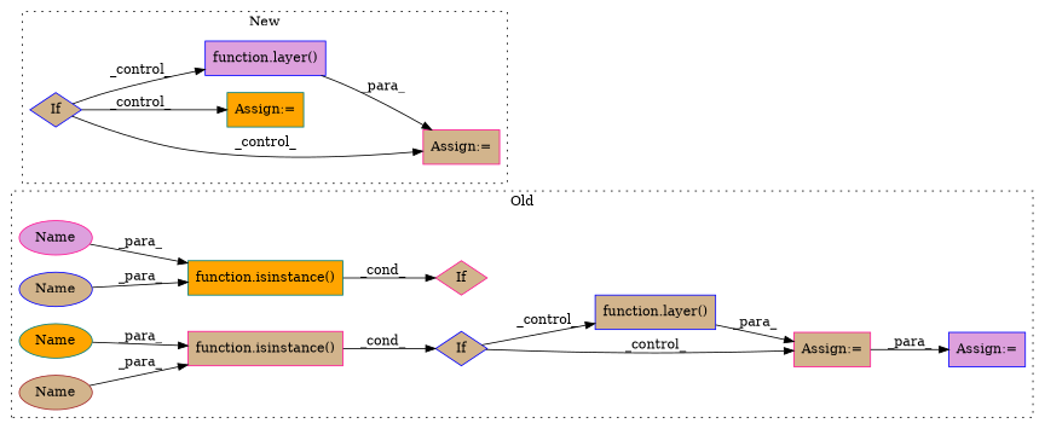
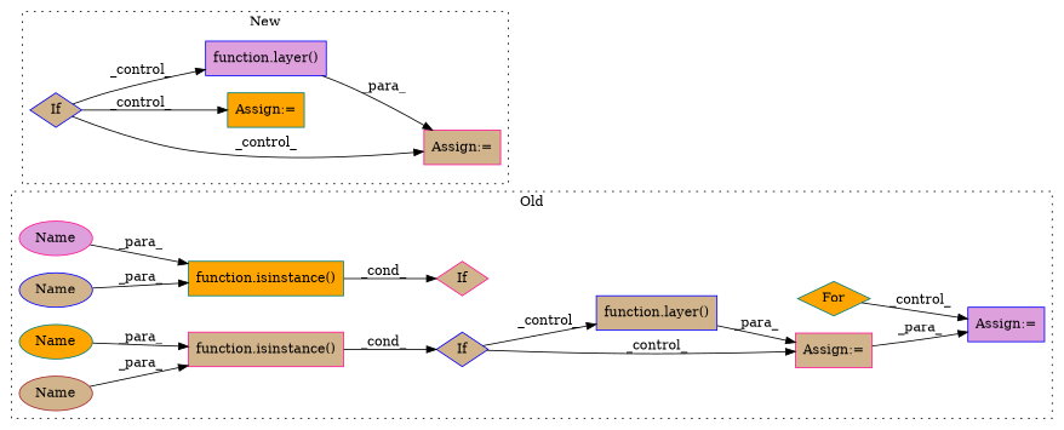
  digraph {
    rankdir=LR
    node [a=68 l=3 shape=box style=filled fillcolor=tan color=blue]
+   n1 [a=107 l="4,14" label=For s="9747,9768" shape=diamond fillcolor=orange color=teal]
    n2 [label="Assign:=" s=9891 fillcolor=plum]
    n3 [label="Assign:=" s=9698 color=deeppink]
    n4 [a=96 l="3,18" label=If s="9589,9629" shape=diamond]
    n5 [a=75 l="11,1" label="function.isinstance()" s="9592,9628" color=deeppink]
    n6 [a=75 l="6,1" label="function.layer()" s="9701,9708"]
    n7 [a=75 l="11,1" label="function.isinstance()" s="9950,9986" fillcolor=orange color=teal]
    n8 [a=96 l="3,18" label=If s="9947,9987" shape=diamond color=deeppink]
    n9 [a=87 l=5 label=Name s=9603 shape=ellipse fillcolor=orange color=teal]
    n10 [a=87 l=5 label=Name s=9961 shape=ellipse fillcolor=plum color=deeppink]
    n11 [a=87 l=18 label=Name s=9968 shape=ellipse]
    n12 [a=87 l=18 label=Name s=9610 shape=ellipse color=brown]
    n13 [a=96 l="3,18" label=If s="8518,8543" shape=diamond]
    n14 [label="Assign:=" s=8627 color=deeppink]
    n15 [label="Assign:=" s=8562 fillcolor=orange color=teal]
    n16 [a=75 l="6,1" label="function.layer()" s="8630,8650" fillcolor=plum]
    subgraph cluster_1 {
      label=Old
      style=dotted
+     n1
      n2
      n3
      n4
      n5
      n6
      n7
      n8
      n9
      n10
      n11
      n12
    }
    subgraph cluster_2 {
      label=New
      style=dotted
      n13
      n14
      n15
      n16
    }
+   n1 -> n2 [label=_control_]
    n3 -> n2 [label=_para_]
    n4 -> n3 [label=_control_]
    n4 -> n6 [label=_control_]
    n5 -> n4 [label=_cond_]
    n6 -> n3 [label=_para_]
    n7 -> n8 [label=_cond_]
    n9 -> n5 [label=_para_]
    n10 -> n7 [label=_para_]
    n11 -> n7 [label=_para_]
    n12 -> n5 [label=_para_]
    n13 -> n14 [label=_control_]
    n13 -> n15 [label=_control_]
    n13 -> n16 [label=_control_]
    n16 -> n14 [label=_para_]
  }
